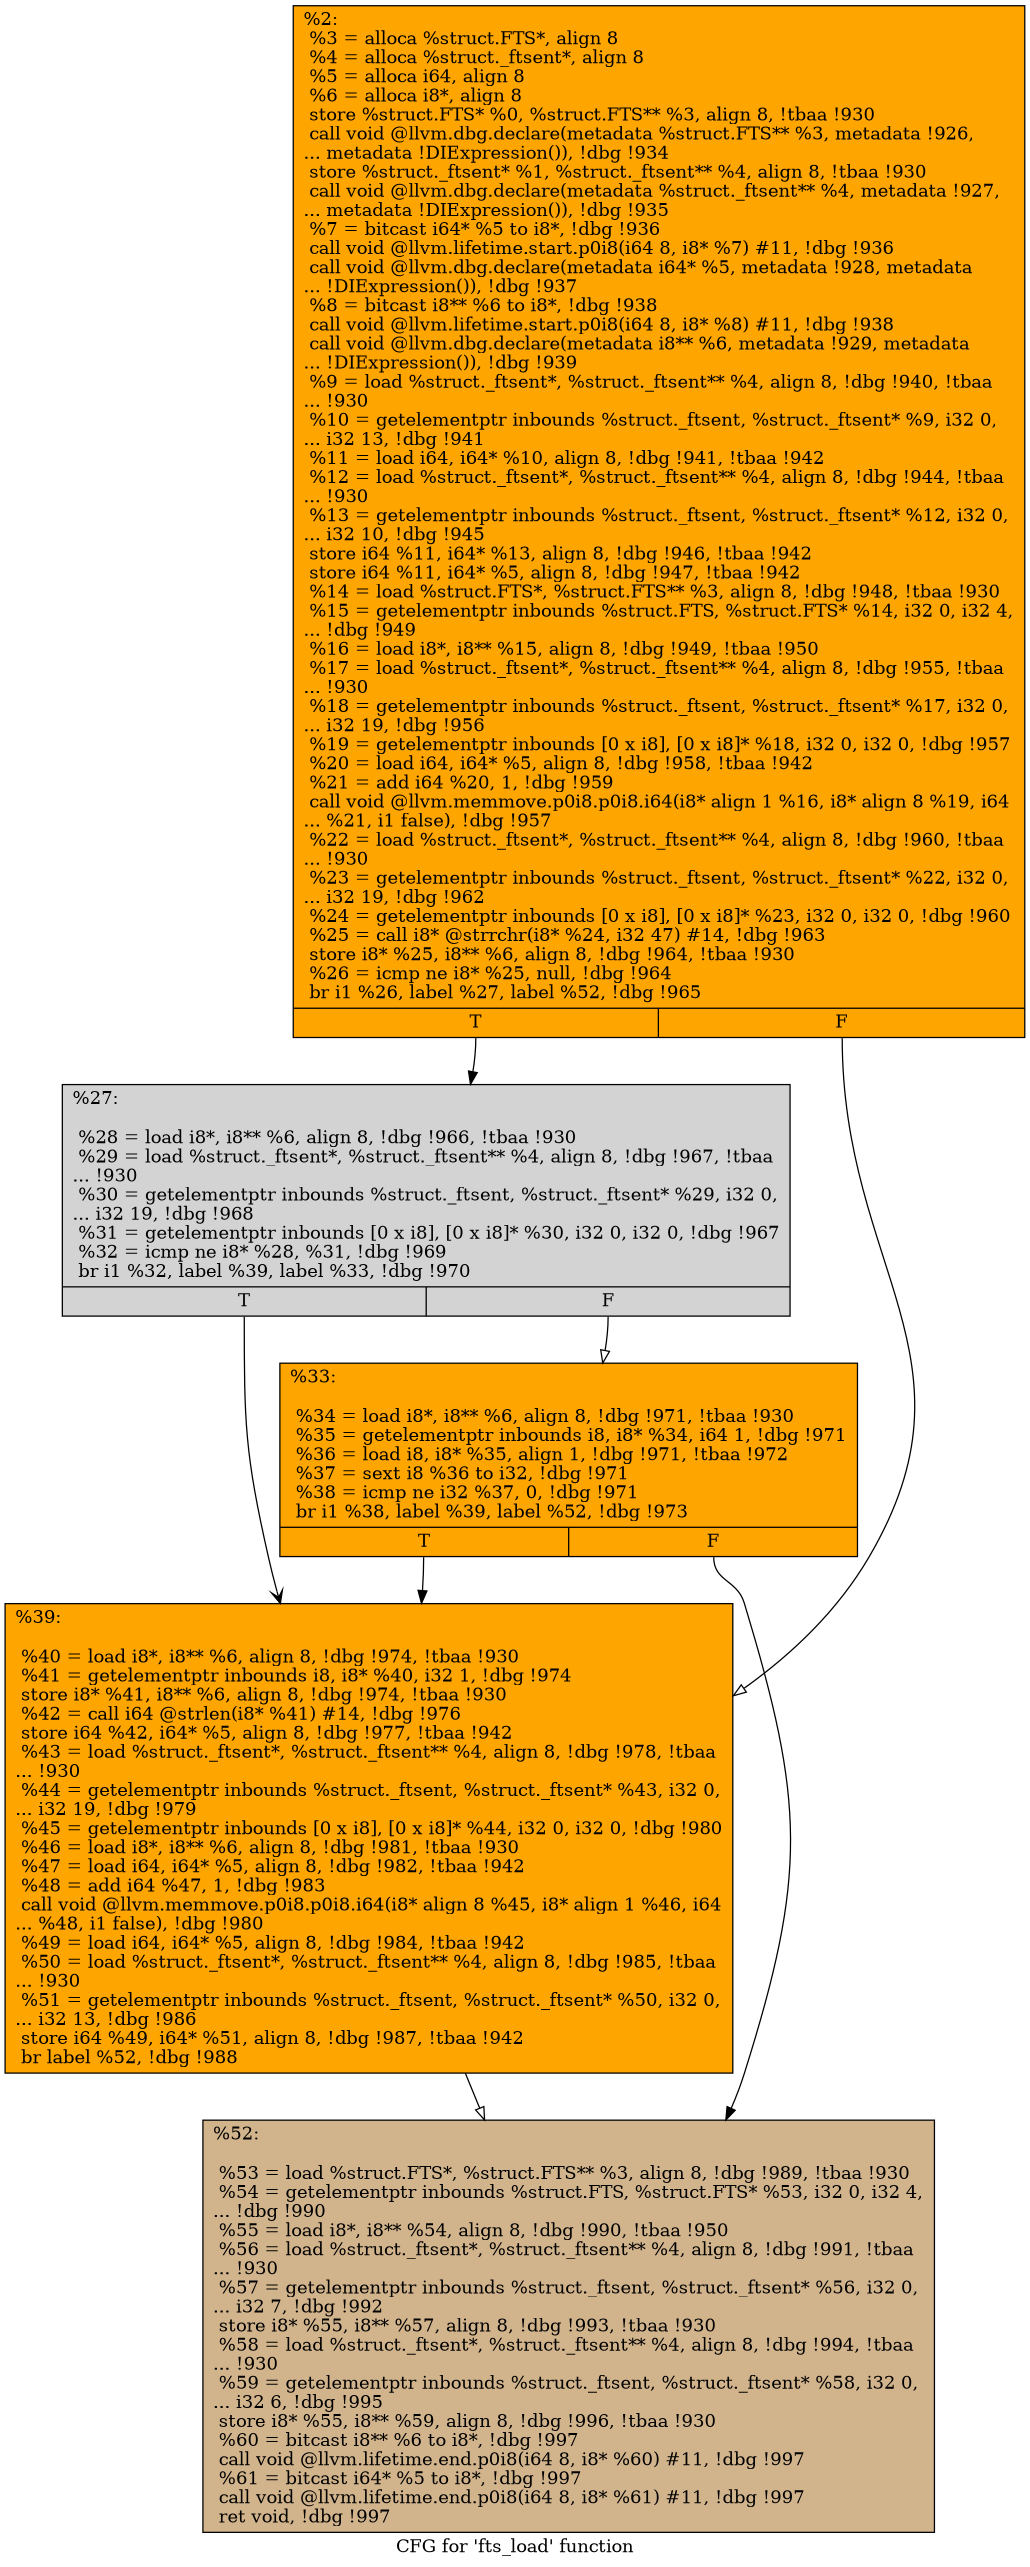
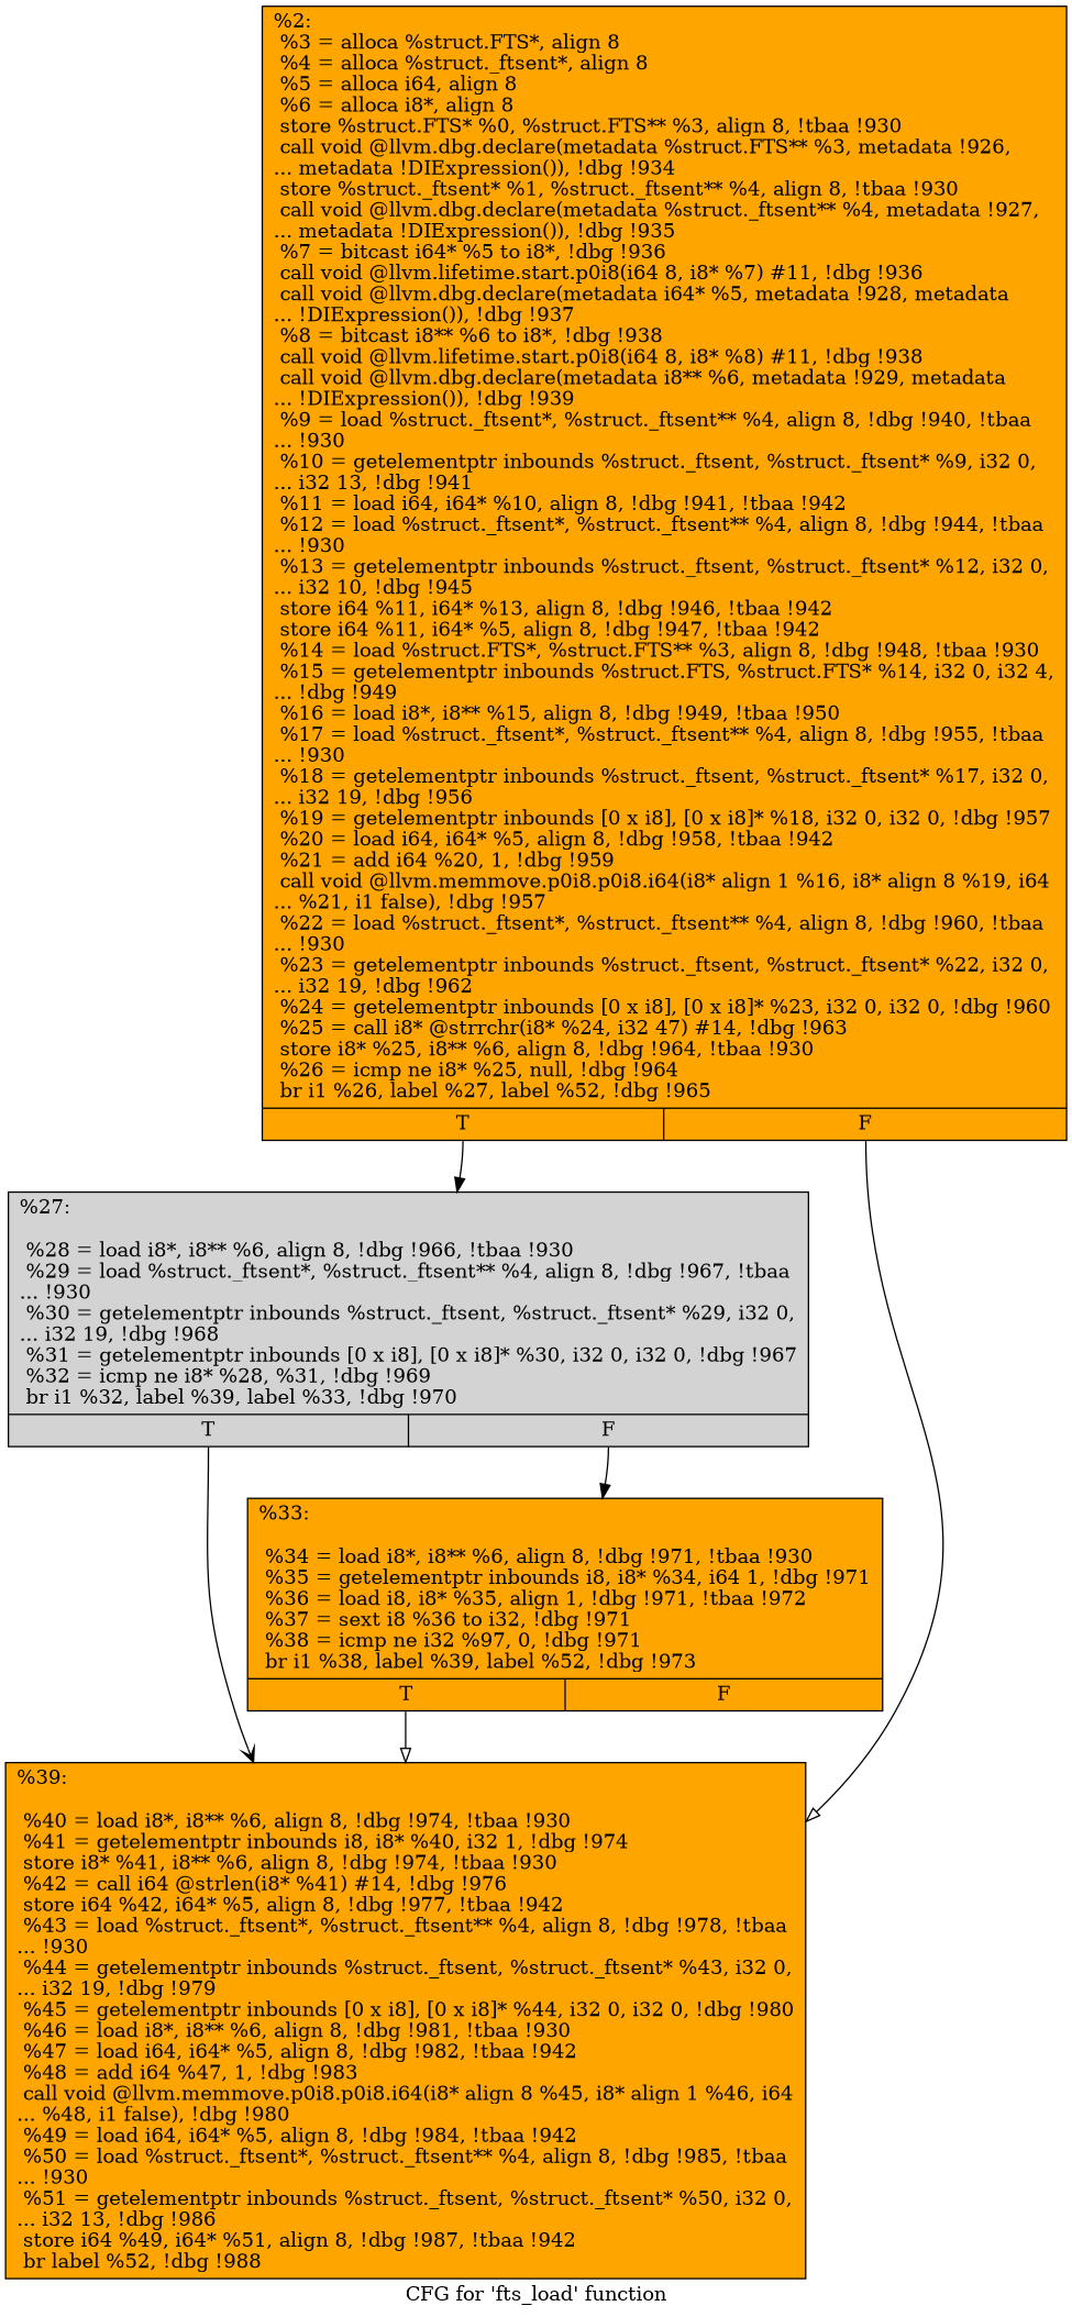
  digraph {
    label="CFG for 'fts_load' function"
    node [fillcolor=orange shape=record style=filled]
    edge [arrowhead=normal tailport=s0]
    n1 [label="{%2:\l  %3 = alloca %struct.FTS*, align 8\l  %4 = alloca %struct._ftsent*, align 8\l  %5 = alloca i64, align 8\l  %6 = alloca i8*, align 8\l  store %struct.FTS* %0, %struct.FTS** %3, align 8, !tbaa !930\l  call void @llvm.dbg.declare(metadata %struct.FTS** %3, metadata !926,\l... metadata !DIExpression()), !dbg !934\l  store %struct._ftsent* %1, %struct._ftsent** %4, align 8, !tbaa !930\l  call void @llvm.dbg.declare(metadata %struct._ftsent** %4, metadata !927,\l... metadata !DIExpression()), !dbg !935\l  %7 = bitcast i64* %5 to i8*, !dbg !936\l  call void @llvm.lifetime.start.p0i8(i64 8, i8* %7) #11, !dbg !936\l  call void @llvm.dbg.declare(metadata i64* %5, metadata !928, metadata\l... !DIExpression()), !dbg !937\l  %8 = bitcast i8** %6 to i8*, !dbg !938\l  call void @llvm.lifetime.start.p0i8(i64 8, i8* %8) #11, !dbg !938\l  call void @llvm.dbg.declare(metadata i8** %6, metadata !929, metadata\l... !DIExpression()), !dbg !939\l  %9 = load %struct._ftsent*, %struct._ftsent** %4, align 8, !dbg !940, !tbaa\l... !930\l  %10 = getelementptr inbounds %struct._ftsent, %struct._ftsent* %9, i32 0,\l... i32 13, !dbg !941\l  %11 = load i64, i64* %10, align 8, !dbg !941, !tbaa !942\l  %12 = load %struct._ftsent*, %struct._ftsent** %4, align 8, !dbg !944, !tbaa\l... !930\l  %13 = getelementptr inbounds %struct._ftsent, %struct._ftsent* %12, i32 0,\l... i32 10, !dbg !945\l  store i64 %11, i64* %13, align 8, !dbg !946, !tbaa !942\l  store i64 %11, i64* %5, align 8, !dbg !947, !tbaa !942\l  %14 = load %struct.FTS*, %struct.FTS** %3, align 8, !dbg !948, !tbaa !930\l  %15 = getelementptr inbounds %struct.FTS, %struct.FTS* %14, i32 0, i32 4,\l... !dbg !949\l  %16 = load i8*, i8** %15, align 8, !dbg !949, !tbaa !950\l  %17 = load %struct._ftsent*, %struct._ftsent** %4, align 8, !dbg !955, !tbaa\l... !930\l  %18 = getelementptr inbounds %struct._ftsent, %struct._ftsent* %17, i32 0,\l... i32 19, !dbg !956\l  %19 = getelementptr inbounds [0 x i8], [0 x i8]* %18, i32 0, i32 0, !dbg !957\l  %20 = load i64, i64* %5, align 8, !dbg !958, !tbaa !942\l  %21 = add i64 %20, 1, !dbg !959\l  call void @llvm.memmove.p0i8.p0i8.i64(i8* align 1 %16, i8* align 8 %19, i64\l... %21, i1 false), !dbg !957\l  %22 = load %struct._ftsent*, %struct._ftsent** %4, align 8, !dbg !960, !tbaa\l... !930\l  %23 = getelementptr inbounds %struct._ftsent, %struct._ftsent* %22, i32 0,\l... i32 19, !dbg !962\l  %24 = getelementptr inbounds [0 x i8], [0 x i8]* %23, i32 0, i32 0, !dbg !960\l  %25 = call i8* @strrchr(i8* %24, i32 47) #14, !dbg !963\l  store i8* %25, i8** %6, align 8, !dbg !964, !tbaa !930\l  %26 = icmp ne i8* %25, null, !dbg !964\l  br i1 %26, label %27, label %52, !dbg !965\l|{<s0>T|<s1>F}}"]
    n2 [fillcolor=lightgrey label="{%27:\l\l  %28 = load i8*, i8** %6, align 8, !dbg !966, !tbaa !930\l  %29 = load %struct._ftsent*, %struct._ftsent** %4, align 8, !dbg !967, !tbaa\l... !930\l  %30 = getelementptr inbounds %struct._ftsent, %struct._ftsent* %29, i32 0,\l... i32 19, !dbg !968\l  %31 = getelementptr inbounds [0 x i8], [0 x i8]* %30, i32 0, i32 0, !dbg !967\l  %32 = icmp ne i8* %28, %31, !dbg !969\l  br i1 %32, label %39, label %33, !dbg !970\l|{<s0>T|<s1>F}}"]
    n3 [label="{%39:\l\l  %40 = load i8*, i8** %6, align 8, !dbg !974, !tbaa !930\l  %41 = getelementptr inbounds i8, i8* %40, i32 1, !dbg !974\l  store i8* %41, i8** %6, align 8, !dbg !974, !tbaa !930\l  %42 = call i64 @strlen(i8* %41) #14, !dbg !976\l  store i64 %42, i64* %5, align 8, !dbg !977, !tbaa !942\l  %43 = load %struct._ftsent*, %struct._ftsent** %4, align 8, !dbg !978, !tbaa\l... !930\l  %44 = getelementptr inbounds %struct._ftsent, %struct._ftsent* %43, i32 0,\l... i32 19, !dbg !979\l  %45 = getelementptr inbounds [0 x i8], [0 x i8]* %44, i32 0, i32 0, !dbg !980\l  %46 = load i8*, i8** %6, align 8, !dbg !981, !tbaa !930\l  %47 = load i64, i64* %5, align 8, !dbg !982, !tbaa !942\l  %48 = add i64 %47, 1, !dbg !983\l  call void @llvm.memmove.p0i8.p0i8.i64(i8* align 8 %45, i8* align 1 %46, i64\l... %48, i1 false), !dbg !980\l  %49 = load i64, i64* %5, align 8, !dbg !984, !tbaa !942\l  %50 = load %struct._ftsent*, %struct._ftsent** %4, align 8, !dbg !985, !tbaa\l... !930\l  %51 = getelementptr inbounds %struct._ftsent, %struct._ftsent* %50, i32 0,\l... i32 13, !dbg !986\l  store i64 %49, i64* %51, align 8, !dbg !987, !tbaa !942\l  br label %52, !dbg !988\l}"]
-   n4 [label="{%33:\l\l  %34 = load i8*, i8** %6, align 8, !dbg !971, !tbaa !930\l  %35 = getelementptr inbounds i8, i8* %34, i64 1, !dbg !971\l  %36 = load i8, i8* %35, align 1, !dbg !971, !tbaa !972\l  %37 = sext i8 %36 to i32, !dbg !971\l  %38 = icmp ne i32 %37, 0, !dbg !971\l  br i1 %38, label %39, label %52, !dbg !973\l|{<s0>T|<s1>F}}"]
-   n5 [fillcolor=tan label="{%52:\l\l  %53 = load %struct.FTS*, %struct.FTS** %3, align 8, !dbg !989, !tbaa !930\l  %54 = getelementptr inbounds %struct.FTS, %struct.FTS* %53, i32 0, i32 4,\l... !dbg !990\l  %55 = load i8*, i8** %54, align 8, !dbg !990, !tbaa !950\l  %56 = load %struct._ftsent*, %struct._ftsent** %4, align 8, !dbg !991, !tbaa\l... !930\l  %57 = getelementptr inbounds %struct._ftsent, %struct._ftsent* %56, i32 0,\l... i32 7, !dbg !992\l  store i8* %55, i8** %57, align 8, !dbg !993, !tbaa !930\l  %58 = load %struct._ftsent*, %struct._ftsent** %4, align 8, !dbg !994, !tbaa\l... !930\l  %59 = getelementptr inbounds %struct._ftsent, %struct._ftsent* %58, i32 0,\l... i32 6, !dbg !995\l  store i8* %55, i8** %59, align 8, !dbg !996, !tbaa !930\l  %60 = bitcast i8** %6 to i8*, !dbg !997\l  call void @llvm.lifetime.end.p0i8(i64 8, i8* %60) #11, !dbg !997\l  %61 = bitcast i64* %5 to i8*, !dbg !997\l  call void @llvm.lifetime.end.p0i8(i64 8, i8* %61) #11, !dbg !997\l  ret void, !dbg !997\l}"]
+   n4 [label="{%33:\l\l  %34 = load i8*, i8** %6, align 8, !dbg !971, !tbaa !930\l  %35 = getelementptr inbounds i8, i8* %34, i64 1, !dbg !971\l  %36 = load i8, i8* %35, align 1, !dbg !971, !tbaa !972\l  %37 = sext i8 %36 to i32, !dbg !971\l  %38 = icmp ne i32 %97, 0, !dbg !971\l  br i1 %38, label %39, label %52, !dbg !973\l|{<s0>T|<s1>F}}"]
    n1 -> n2
    n1 -> n3 [arrowhead=onormal tailport=s1]
    n2 -> n3 [arrowhead=vee]
-   n2 -> n4 [arrowhead=onormal tailport=s1]
-   n3 -> n5 [arrowhead=onormal]
-   n4 -> n3
-   n4 -> n5 [tailport=s1]
+   n2 -> n4 [tailport=s1]
+   n4 -> n3 [arrowhead=onormal]
  }
